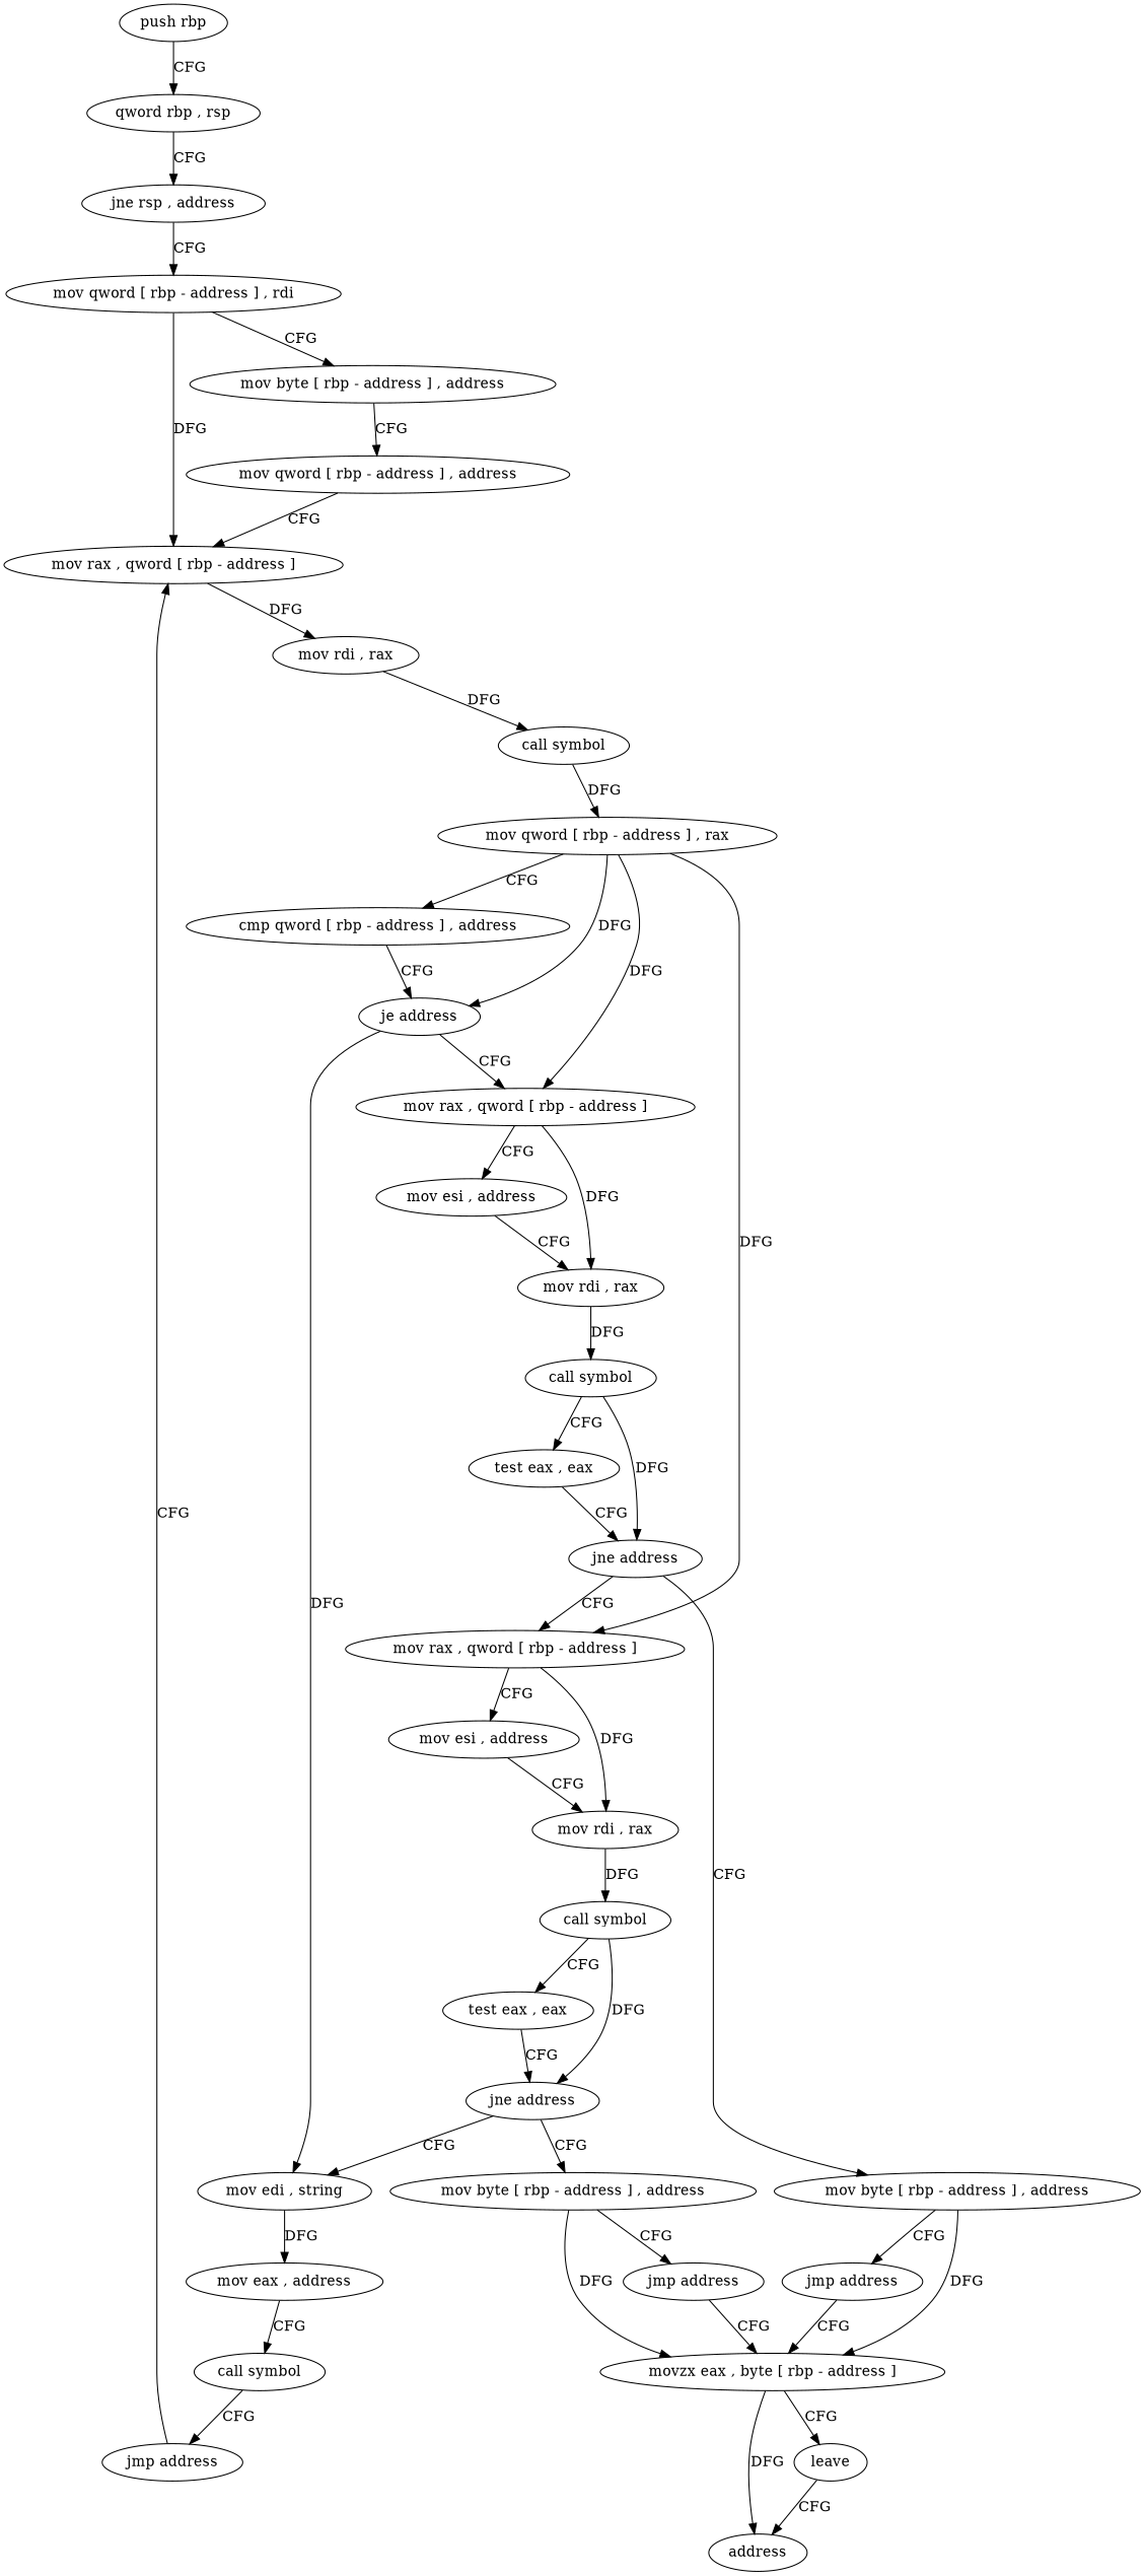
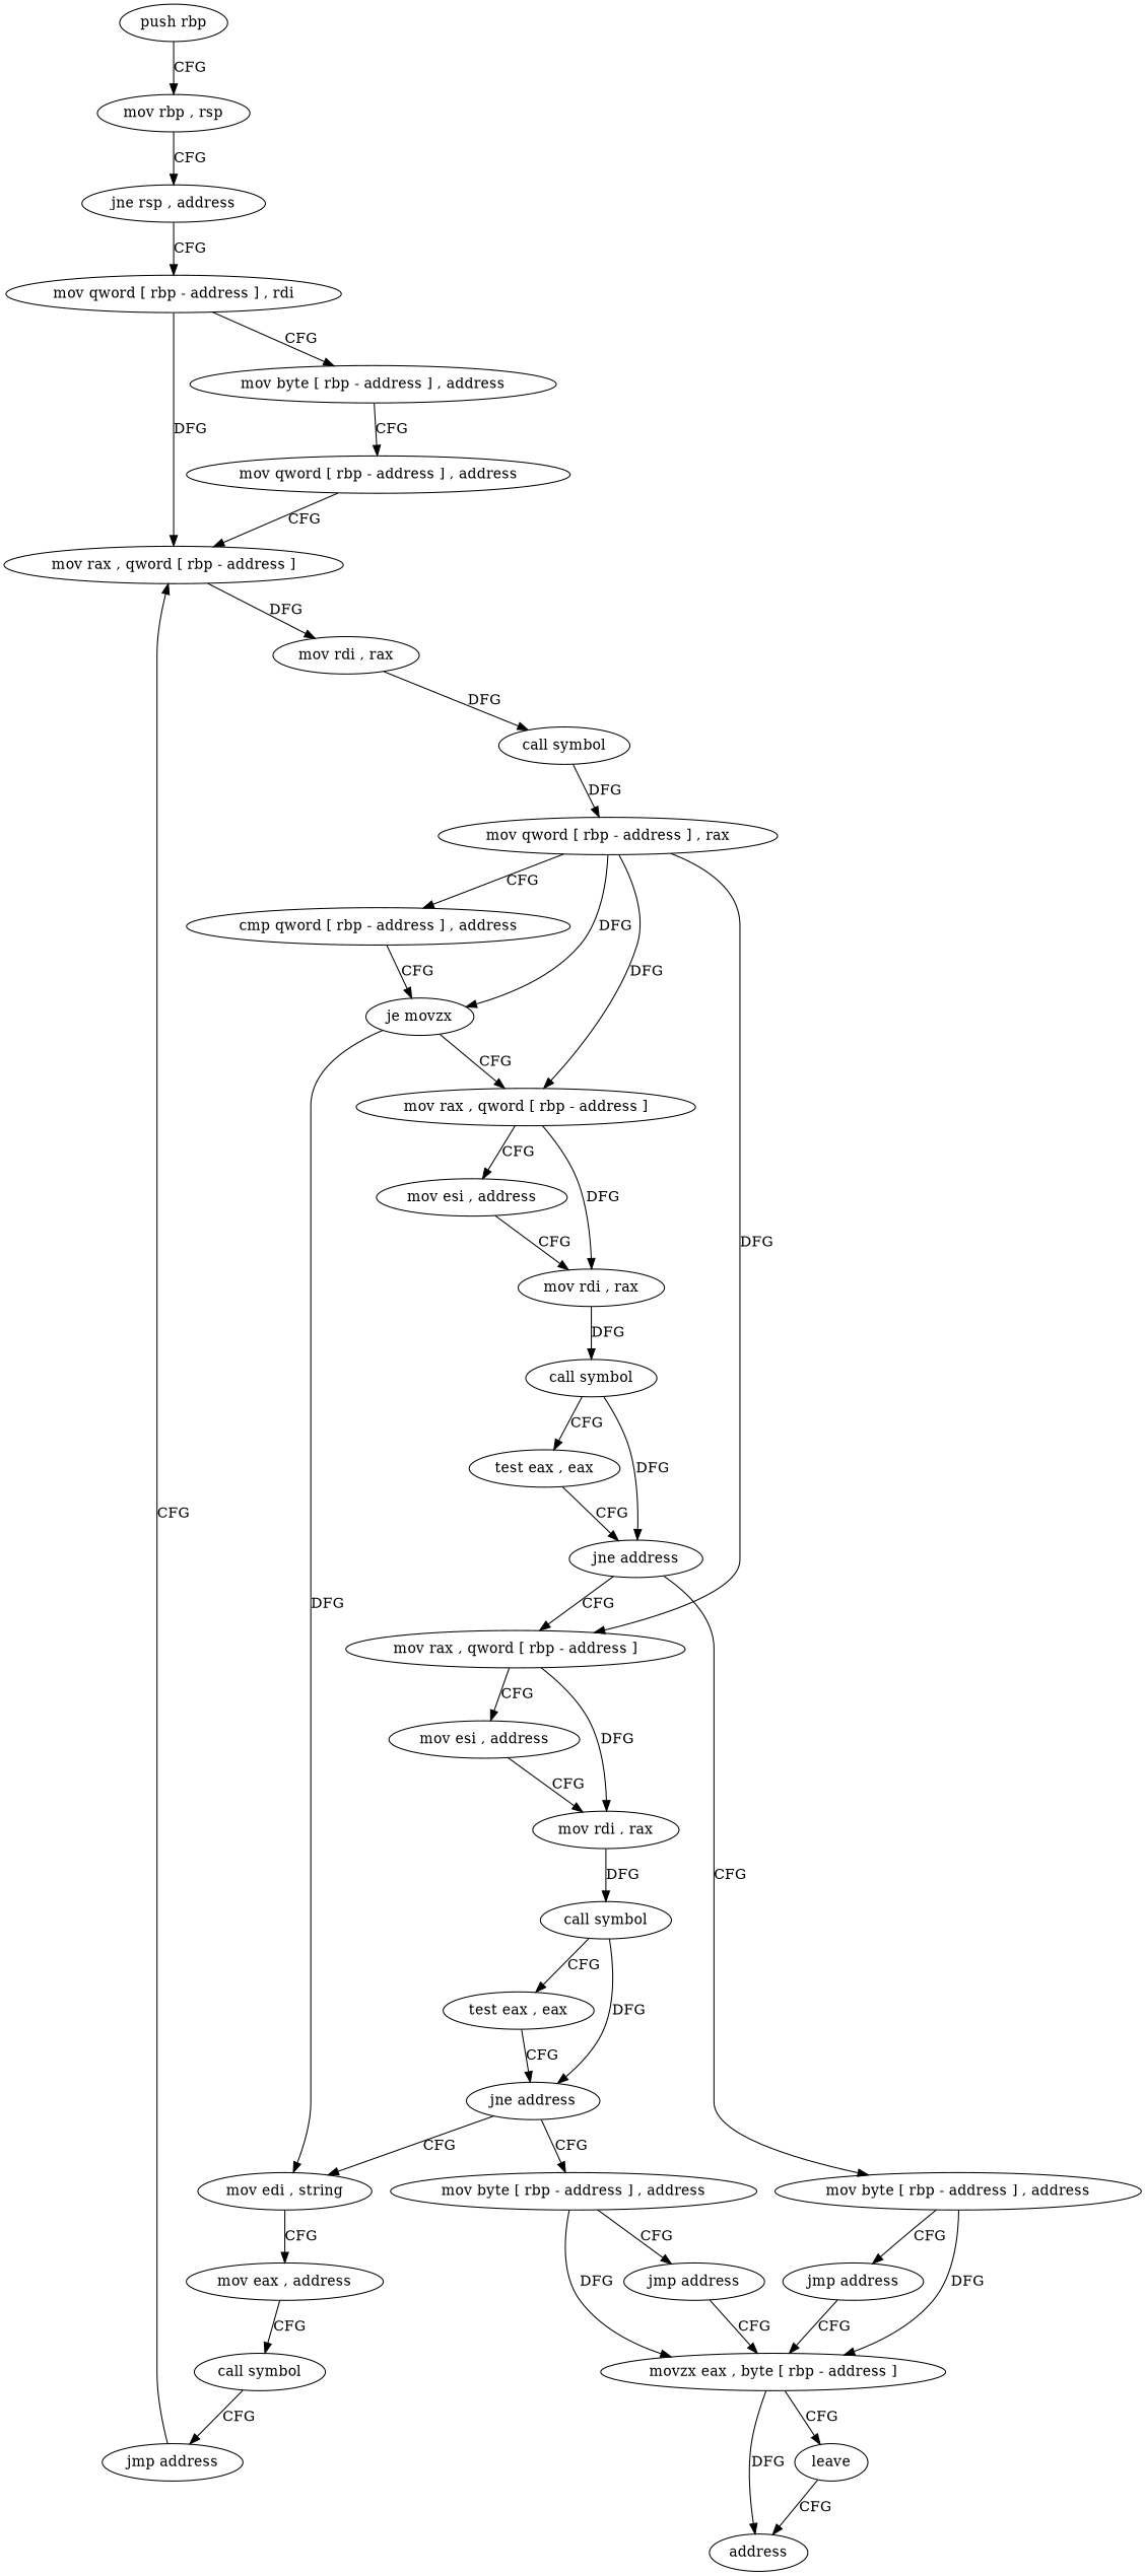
  digraph {
    n1 [label="push rbp"]
-   n2 [label="qword rbp , rsp"]
+   n2 [label="mov rbp , rsp"]
    n3 [label="jne rsp , address"]
    n4 [label="mov qword [ rbp - address ] , rdi"]
    n5 [label="mov byte [ rbp - address ] , address"]
    n6 [label="mov rax , qword [ rbp - address ]"]
    n7 [label="mov qword [ rbp - address ] , address"]
    n8 [label="mov rdi , rax"]
    n9 [label="call symbol"]
    n10 [label="mov edi , string"]
    n11 [label="mov eax , address"]
    n12 [label="call symbol"]
    n13 [label="jmp address"]
    n14 [label="mov rax , qword [ rbp - address ]"]
    n15 [label="mov esi , address"]
    n16 [label="mov rdi , rax"]
    n17 [label="call symbol"]
    n18 [label="test eax , eax"]
    n19 [label="jne address"]
    n20 [label="mov rax , qword [ rbp - address ]"]
    n21 [label="mov byte [ rbp - address ] , address"]
    n22 [label="mov esi , address"]
    n23 [label="mov rdi , rax"]
    n24 [label="jmp address"]
    n25 [label="movzx eax , byte [ rbp - address ]"]
    n26 [label="call symbol"]
    n27 [label=leave]
    n28 [label=address]
    n29 [label="mov qword [ rbp - address ] , rax"]
    n30 [label="cmp qword [ rbp - address ] , address"]
-   n31 [label="je address"]
+   n31 [label="je movzx"]
    n32 [label="test eax , eax"]
    n33 [label="jne address"]
    n34 [label="mov byte [ rbp - address ] , address"]
    n35 [label="jmp address"]
    n1 -> n2 [label=CFG]
    n2 -> n3 [label=CFG]
    n3 -> n4 [label=CFG]
    n4 -> n5 [label=CFG]
    n4 -> n6 [label=DFG]
    n5 -> n7 [label=CFG]
    n6 -> n8 [label=DFG]
    n7 -> n6 [label=CFG]
    n8 -> n9 [label=DFG]
    n9 -> n29 [label=DFG]
-   n10 -> n11 [label=DFG]
+   n10 -> n11 [label=CFG]
    n11 -> n12 [label=CFG]
    n12 -> n13 [label=CFG]
    n13 -> n6 [label=CFG]
    n14 -> n15 [label=CFG]
    n14 -> n16 [label=DFG]
    n15 -> n16 [label=CFG]
    n16 -> n17 [label=DFG]
    n17 -> n18 [label=CFG]
    n17 -> n19 [label=DFG]
    n18 -> n19 [label=CFG]
    n19 -> n20 [label=CFG]
    n19 -> n21 [label=CFG]
    n20 -> n22 [label=CFG]
    n20 -> n23 [label=DFG]
    n21 -> n24 [label=CFG]
    n21 -> n25 [label=DFG]
    n22 -> n23 [label=CFG]
    n23 -> n26 [label=DFG]
    n24 -> n25 [label=CFG]
    n25 -> n27 [label=CFG]
    n25 -> n28 [label=DFG]
    n26 -> n32 [label=CFG]
    n26 -> n33 [label=DFG]
    n27 -> n28 [label=CFG]
    n29 -> n14 [label=DFG]
    n29 -> n20 [label=DFG]
    n29 -> n30 [label=CFG]
    n29 -> n31 [label=DFG]
    n30 -> n31 [label=CFG]
    n31 -> n10 [label=DFG]
    n31 -> n14 [label=CFG]
    n32 -> n33 [label=CFG]
    n33 -> n10 [label=CFG]
    n33 -> n34 [label=CFG]
    n34 -> n25 [label=DFG]
    n34 -> n35 [label=CFG]
    n35 -> n25 [label=CFG]
  }
